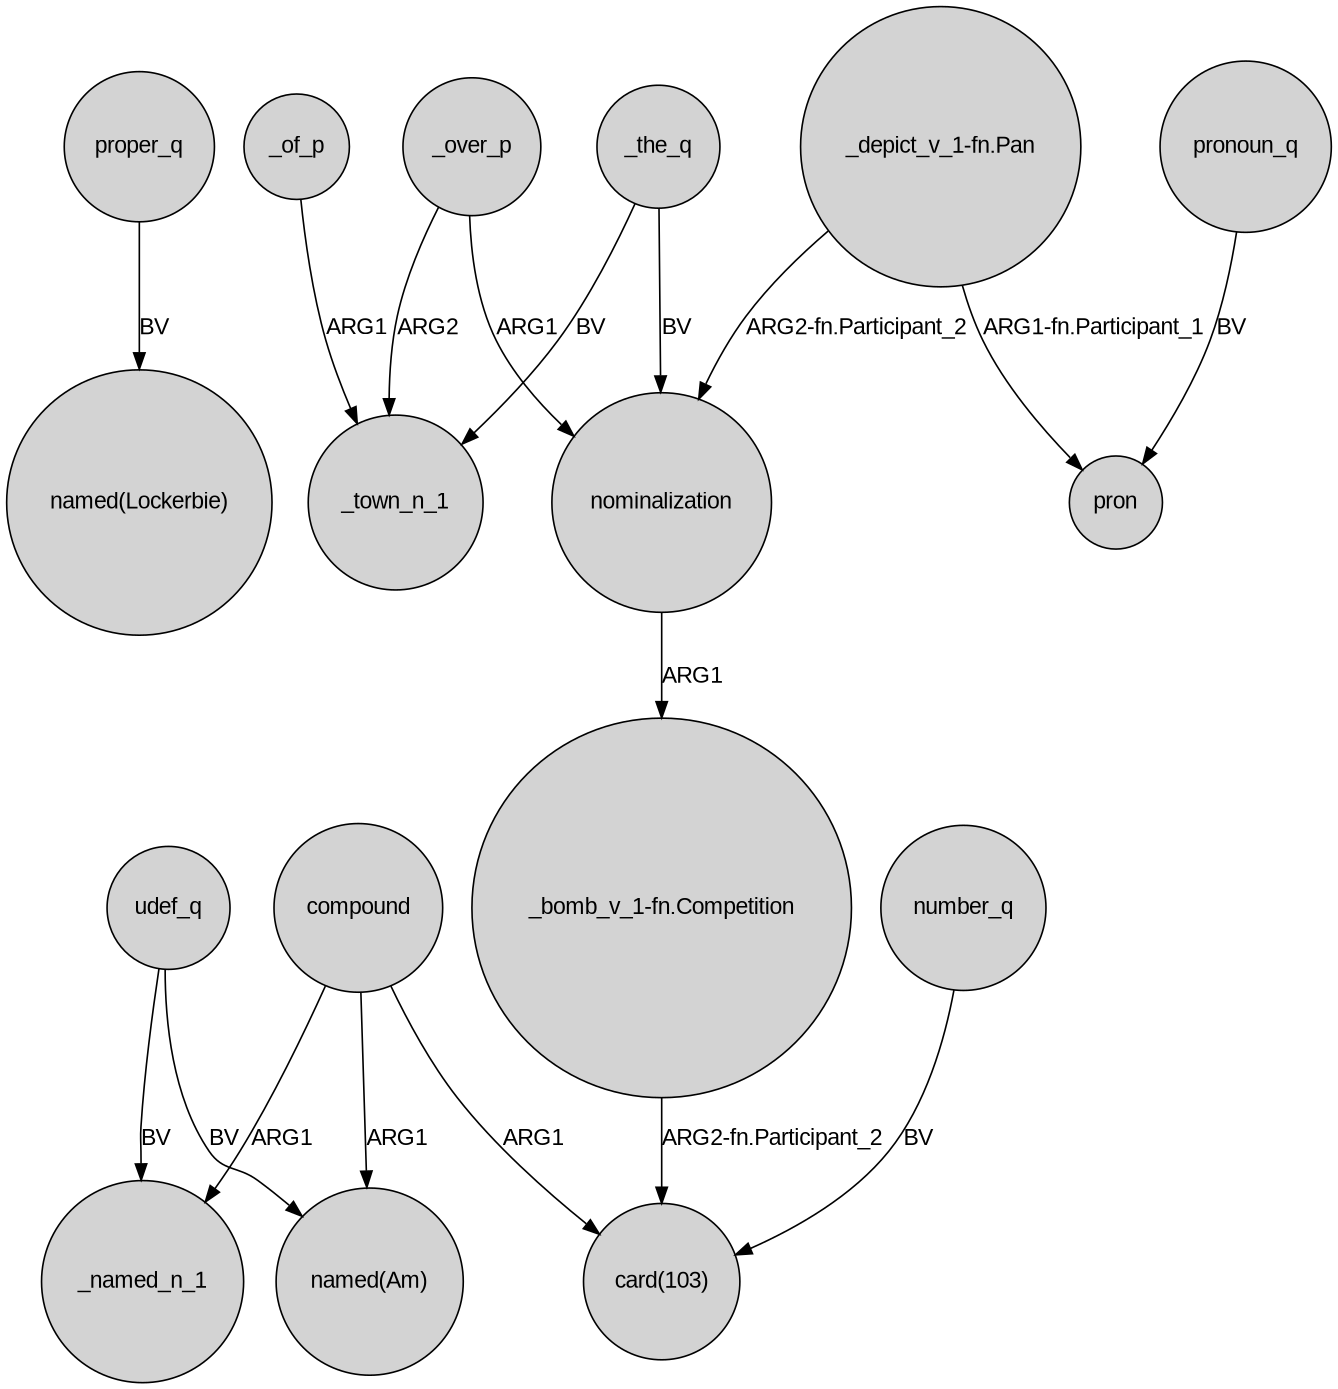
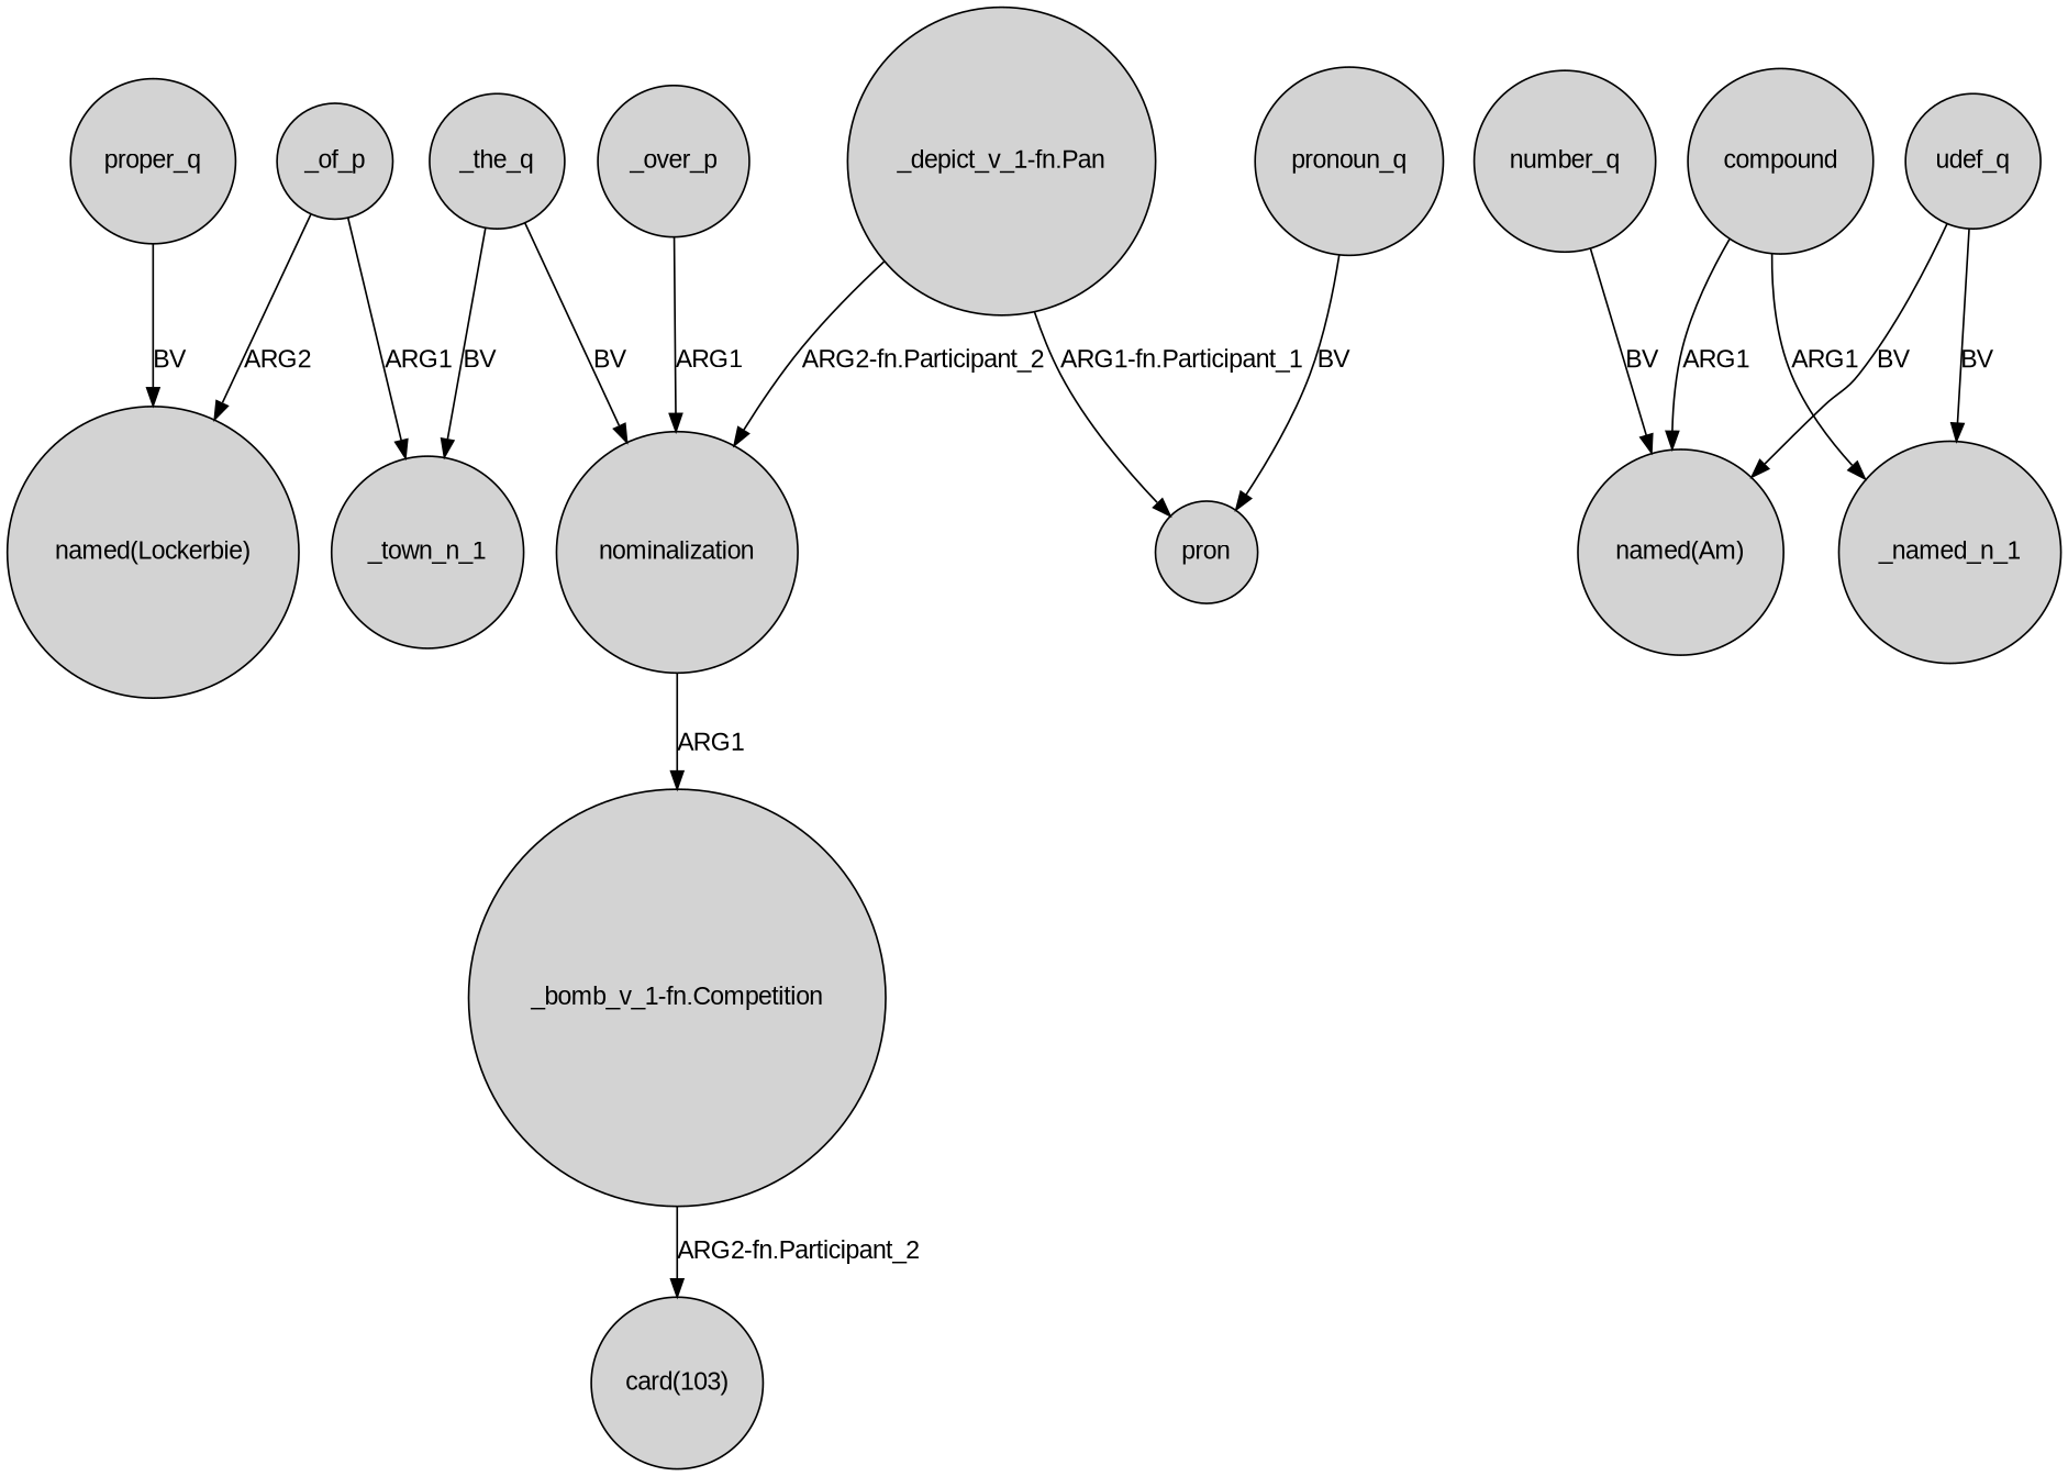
  digraph {
    fontname="Liberation Sans"
    node [fontname="Liberation Sans" shape=circle style=filled]
    edge [fontname="Liberation Sans"]
    proper_q
    "named(Lockerbie)"
    udef_q
    "named(Am)"
    n5 [label=_named_n_1]
    _the_q
    nominalization
    _town_n_1
    "_bomb_v_1-fn.Competition"
    "card(103)"
    compound
    n12 [label="_depict_v_1-fn.Pan"]
    pron
    _of_p
    _over_p
    pronoun_q
    number_q
    proper_q -> "named(Lockerbie)" [label=BV]
    udef_q -> "named(Am)" [label=BV]
    udef_q -> n5 [label=BV]
    _the_q -> nominalization [label=BV]
    _the_q -> _town_n_1 [label=BV]
    nominalization -> "_bomb_v_1-fn.Competition" [label=ARG1]
    "_bomb_v_1-fn.Competition" -> "card(103)" [label="ARG2-fn.Participant_2"]
    compound -> "named(Am)" [label=ARG1]
    compound -> n5 [label=ARG1]
-   compound -> "card(103)" [label=ARG1]
    n12 -> nominalization [label="ARG2-fn.Participant_2"]
    n12 -> pron [label="ARG1-fn.Participant_1"]
+   _of_p -> "named(Lockerbie)" [label=ARG2]
    _of_p -> _town_n_1 [label=ARG1]
    _over_p -> nominalization [label=ARG1]
-   _over_p -> _town_n_1 [label=ARG2]
    pronoun_q -> pron [label=BV]
-   number_q -> "card(103)" [label=BV]
+   number_q -> "named(Am)" [label=BV]
  }
